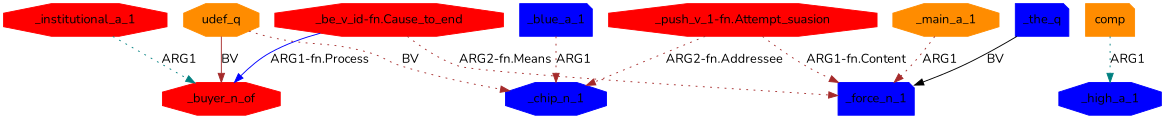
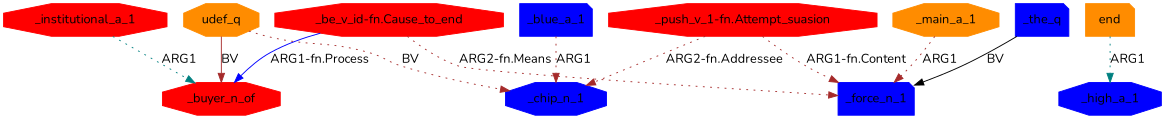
  digraph {
    fontname=Nunito
    node [color=blue fontname=Nunito shape=octagon style=filled]
    edge [color=brown fontname=Nunito style=dotted]
    "_be_v_id-fn.Cause_to_end" [color=red]
    _buyer_n_of [color=red]
    _force_n_1 [shape=note]
    udef_q [color=darkorange]
    _chip_n_1
    "_push_v_1-fn.Attempt_suasion" [color=red]
-   comp [color=darkorange shape=note]
+   comp [color=darkorange shape=note label=end]
    _high_a_1
    _institutional_a_1 [color=red]
    _main_a_1 [color=darkorange]
    _blue_a_1 [shape=note]
    _the_q [shape=note]
    "_be_v_id-fn.Cause_to_end" -> _buyer_n_of [color=blue label="ARG1-fn.Process" style=solid]
    "_be_v_id-fn.Cause_to_end" -> _force_n_1 [label="ARG2-fn.Means"]
    udef_q -> _buyer_n_of [label=BV style=solid]
    udef_q -> _chip_n_1 [label=BV]
    "_push_v_1-fn.Attempt_suasion" -> _force_n_1 [label="ARG1-fn.Content"]
    "_push_v_1-fn.Attempt_suasion" -> _chip_n_1 [label="ARG2-fn.Addressee"]
    comp -> _high_a_1 [color=teal label=ARG1]
    _institutional_a_1 -> _buyer_n_of [color=teal label=ARG1]
    _main_a_1 -> _force_n_1 [label=ARG1]
    _blue_a_1 -> _chip_n_1 [label=ARG1]
    _the_q -> _force_n_1 [color=black label=BV style=solid]
  }
